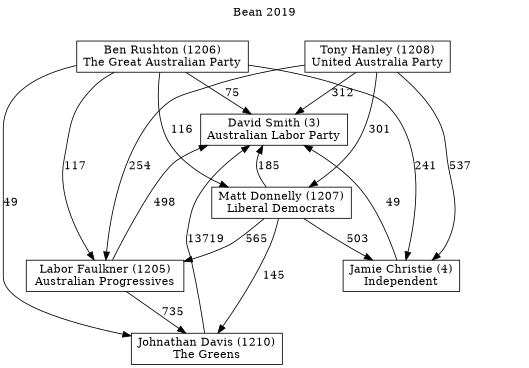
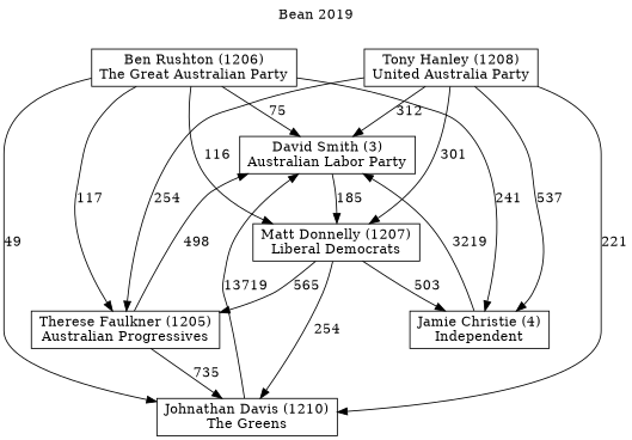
  digraph {
    label="Bean 2019"
    labelloc=t
    mclimit=10
    node [shape=box]
    n1 [label="Ben Rushton (1206)\nThe Great Australian Party"]
    n2 [label="David Smith (3)\nAustralian Labor Party"]
    n3 [label="Jamie Christie (4)\nIndependent"]
    n4 [label="Johnathan Davis (1210)\nThe Greens"]
    n5 [label="Matt Donnelly (1207)\nLiberal Democrats"]
-   n6 [label="Labor Faulkner (1205)\nAustralian Progressives"]
+   n6 [label="Therese Faulkner (1205)\nAustralian Progressives"]
    n7 [label="Tony Hanley (1208)\nUnited Australia Party"]
    n1 -> n2 [label=75]
    n1 -> n3 [label=241]
    n1 -> n4 [label=49]
    n1 -> n5 [label=116]
    n1 -> n6 [label=117]
-   n3 -> n2 [label=49]
+   n3 -> n2 [label=3219]
    n4 -> n2 [label=13719]
-   n5 -> n2 [label=185]
+   n2 -> n5 [label=185]
    n5 -> n3 [label=503]
-   n5 -> n4 [label=145]
+   n5 -> n4 [label=254]
    n5 -> n6 [label=565]
    n6 -> n2 [label=498]
    n6 -> n4 [label=735]
    n7 -> n2 [label=312]
    n7 -> n3 [label=537]
+   n7 -> n4 [label=221]
    n7 -> n5 [label=301]
    n7 -> n6 [label=254]
  }
